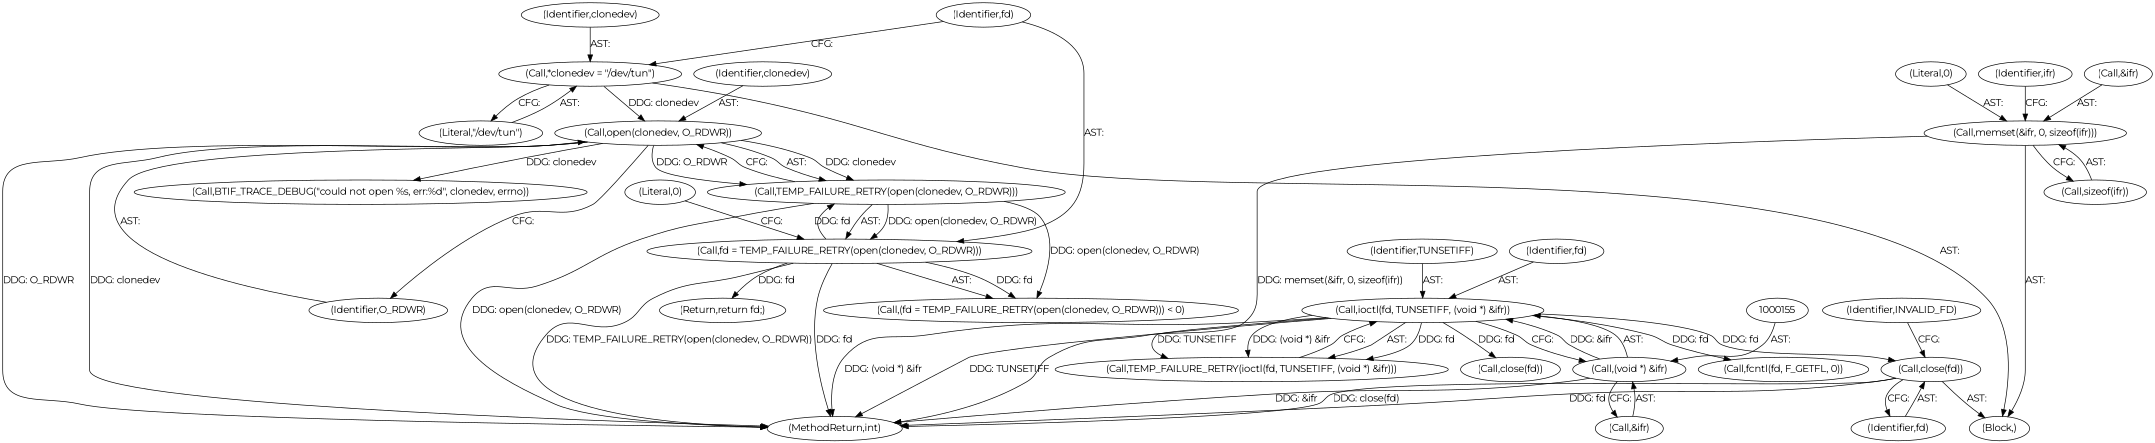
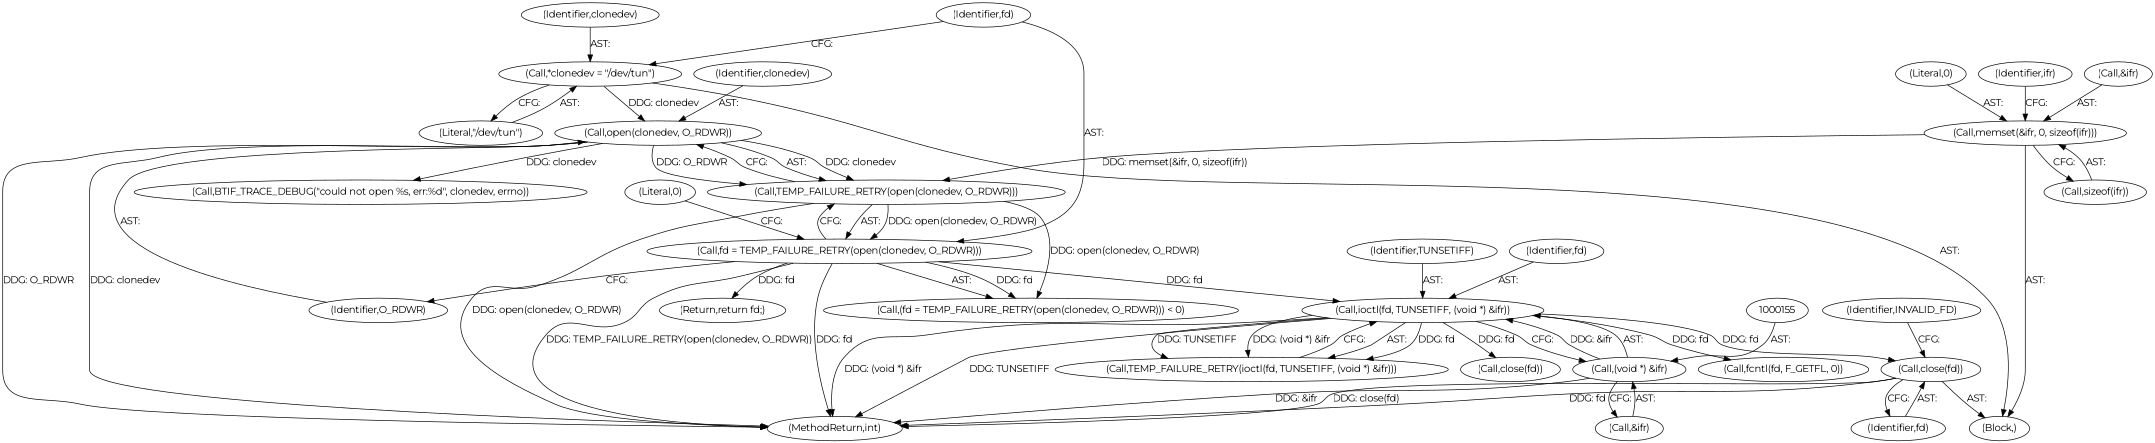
  digraph {
    fontname=Montserrat
    node [fontname=Montserrat]
    edge [fontname=Montserrat]
    n1 [label="(Call,close(fd))"]
    n2 [label="(Identifier,fd)"]
    n3 [label="(Block,)"]
    n4 [label="(MethodReturn,int)"]
    n5 [label="(Call,ioctl(fd, TUNSETIFF, (void *) &ifr))"]
    n6 [label="(Call,(void *) &ifr)"]
    n7 [label="(Call,close(fd))"]
    n8 [label="(Call,fcntl(fd, F_GETFL, 0))"]
    n9 [label="(Call,TEMP_FAILURE_RETRY(ioctl(fd, TUNSETIFF, (void *) &ifr)))"]
    n10 [label="(Call,&ifr)"]
    n11 [label="(Call,fd = TEMP_FAILURE_RETRY(open(clonedev, O_RDWR)))"]
    n12 [label="(Call,TEMP_FAILURE_RETRY(open(clonedev, O_RDWR)))"]
    n13 [label="(Call,(fd = TEMP_FAILURE_RETRY(open(clonedev, O_RDWR))) < 0)"]
    n14 [label="(Return,return fd;)"]
    n15 [label="(Call,open(clonedev, O_RDWR))"]
    n16 [label="(Identifier,O_RDWR)"]
    n17 [label="(Call,BTIF_TRACE_DEBUG(\"could not open %s, err:%d\", clonedev, errno))"]
    n18 [label="(Call,*clonedev = \"/dev/tun\")"]
    n19 [label="(Literal,\"/dev/tun\")"]
    n20 [label="(Call,memset(&ifr, 0, sizeof(ifr)))"]
    n21 [label="(Call,sizeof(ifr))"]
    n22 [label="(Identifier,INVALID_FD)"]
    n23 [label="(Call,&ifr)"]
    n24 [label="(Identifier,TUNSETIFF)"]
    n25 [label="(Literal,0)"]
    n26 [label="(Literal,0)"]
    n27 [label="(Identifier,clonedev)"]
    n28 [label="(Identifier,fd)"]
    n29 [label="(Identifier,clonedev)"]
    n30 [label="(Identifier,fd)"]
    n31 [label="(Identifier,ifr)"]
    1000155
    n1 -> n2 [label="CFG: "]
    n1 -> n3 [label="AST: "]
    n1 -> n4 [label="DDG: fd"]
    n1 -> n4 [label="DDG: close(fd)"]
    n2 -> n1 [label="AST: "]
    n5 -> n1 [label="DDG: fd"]
    n5 -> n4 [label="DDG: (void *) &ifr"]
    n5 -> n4 [label="DDG: TUNSETIFF"]
    n5 -> n6 [label="CFG: "]
    n5 -> n7 [label="DDG: fd"]
    n5 -> n8 [label="DDG: fd"]
    n5 -> n9 [label="AST: "]
    n5 -> n9 [label="DDG: fd"]
    n5 -> n9 [label="DDG: TUNSETIFF"]
    n5 -> n9 [label="DDG: (void *) &ifr"]
    n6 -> n4 [label="DDG: &ifr"]
    n6 -> n5 [label="AST: "]
    n6 -> n5 [label="DDG: &ifr"]
    n6 -> n10 [label="CFG: "]
    n9 -> n5 [label="CFG: "]
    n10 -> n6 [label="AST: "]
    n11 -> n4 [label="DDG: fd"]
    n11 -> n4 [label="DDG: TEMP_FAILURE_RETRY(open(clonedev, O_RDWR))"]
-   n11 -> n12 [label="DDG: fd"]
+   n11 -> n5 [label="DDG: fd"]
+   n11 -> n12 [label="CFG: "]
    n11 -> n13 [label="AST: "]
    n11 -> n13 [label="DDG: fd"]
    n11 -> n14 [label="DDG: fd"]
    n12 -> n4 [label="DDG: open(clonedev, O_RDWR)"]
    n12 -> n11 [label="AST: "]
    n12 -> n11 [label="DDG: open(clonedev, O_RDWR)"]
    n12 -> n13 [label="DDG: open(clonedev, O_RDWR)"]
    n12 -> n15 [label="CFG: "]
    n15 -> n4 [label="DDG: O_RDWR"]
    n15 -> n4 [label="DDG: clonedev"]
    n15 -> n12 [label="AST: "]
    n15 -> n12 [label="DDG: clonedev"]
    n15 -> n12 [label="DDG: O_RDWR"]
-   n15 -> n16 [label="CFG: "]
+   n11 -> n16 [label="CFG: "]
    n15 -> n17 [label="DDG: clonedev"]
    n16 -> n15 [label="AST: "]
    n18 -> n3 [label="AST: "]
    n18 -> n15 [label="DDG: clonedev"]
    n18 -> n19 [label="CFG: "]
    n19 -> n18 [label="AST: "]
    n20 -> n3 [label="AST: "]
-   n20 -> n4 [label="DDG: memset(&ifr, 0, sizeof(ifr))"]
+   n20 -> n12 [label="DDG: memset(&ifr, 0, sizeof(ifr))"]
    n20 -> n21 [label="CFG: "]
    n21 -> n20 [label="AST: "]
    n22 -> n1 [label="CFG: "]
    n23 -> n20 [label="AST: "]
    n24 -> n5 [label="AST: "]
    n25 -> n11 [label="CFG: "]
    n26 -> n20 [label="AST: "]
    n27 -> n18 [label="AST: "]
    n28 -> n5 [label="AST: "]
    n29 -> n15 [label="AST: "]
    n30 -> n11 [label="AST: "]
    n30 -> n18 [label="CFG: "]
    n31 -> n20 [label="CFG: "]
    1000155 -> n6 [label="AST: "]
  }
